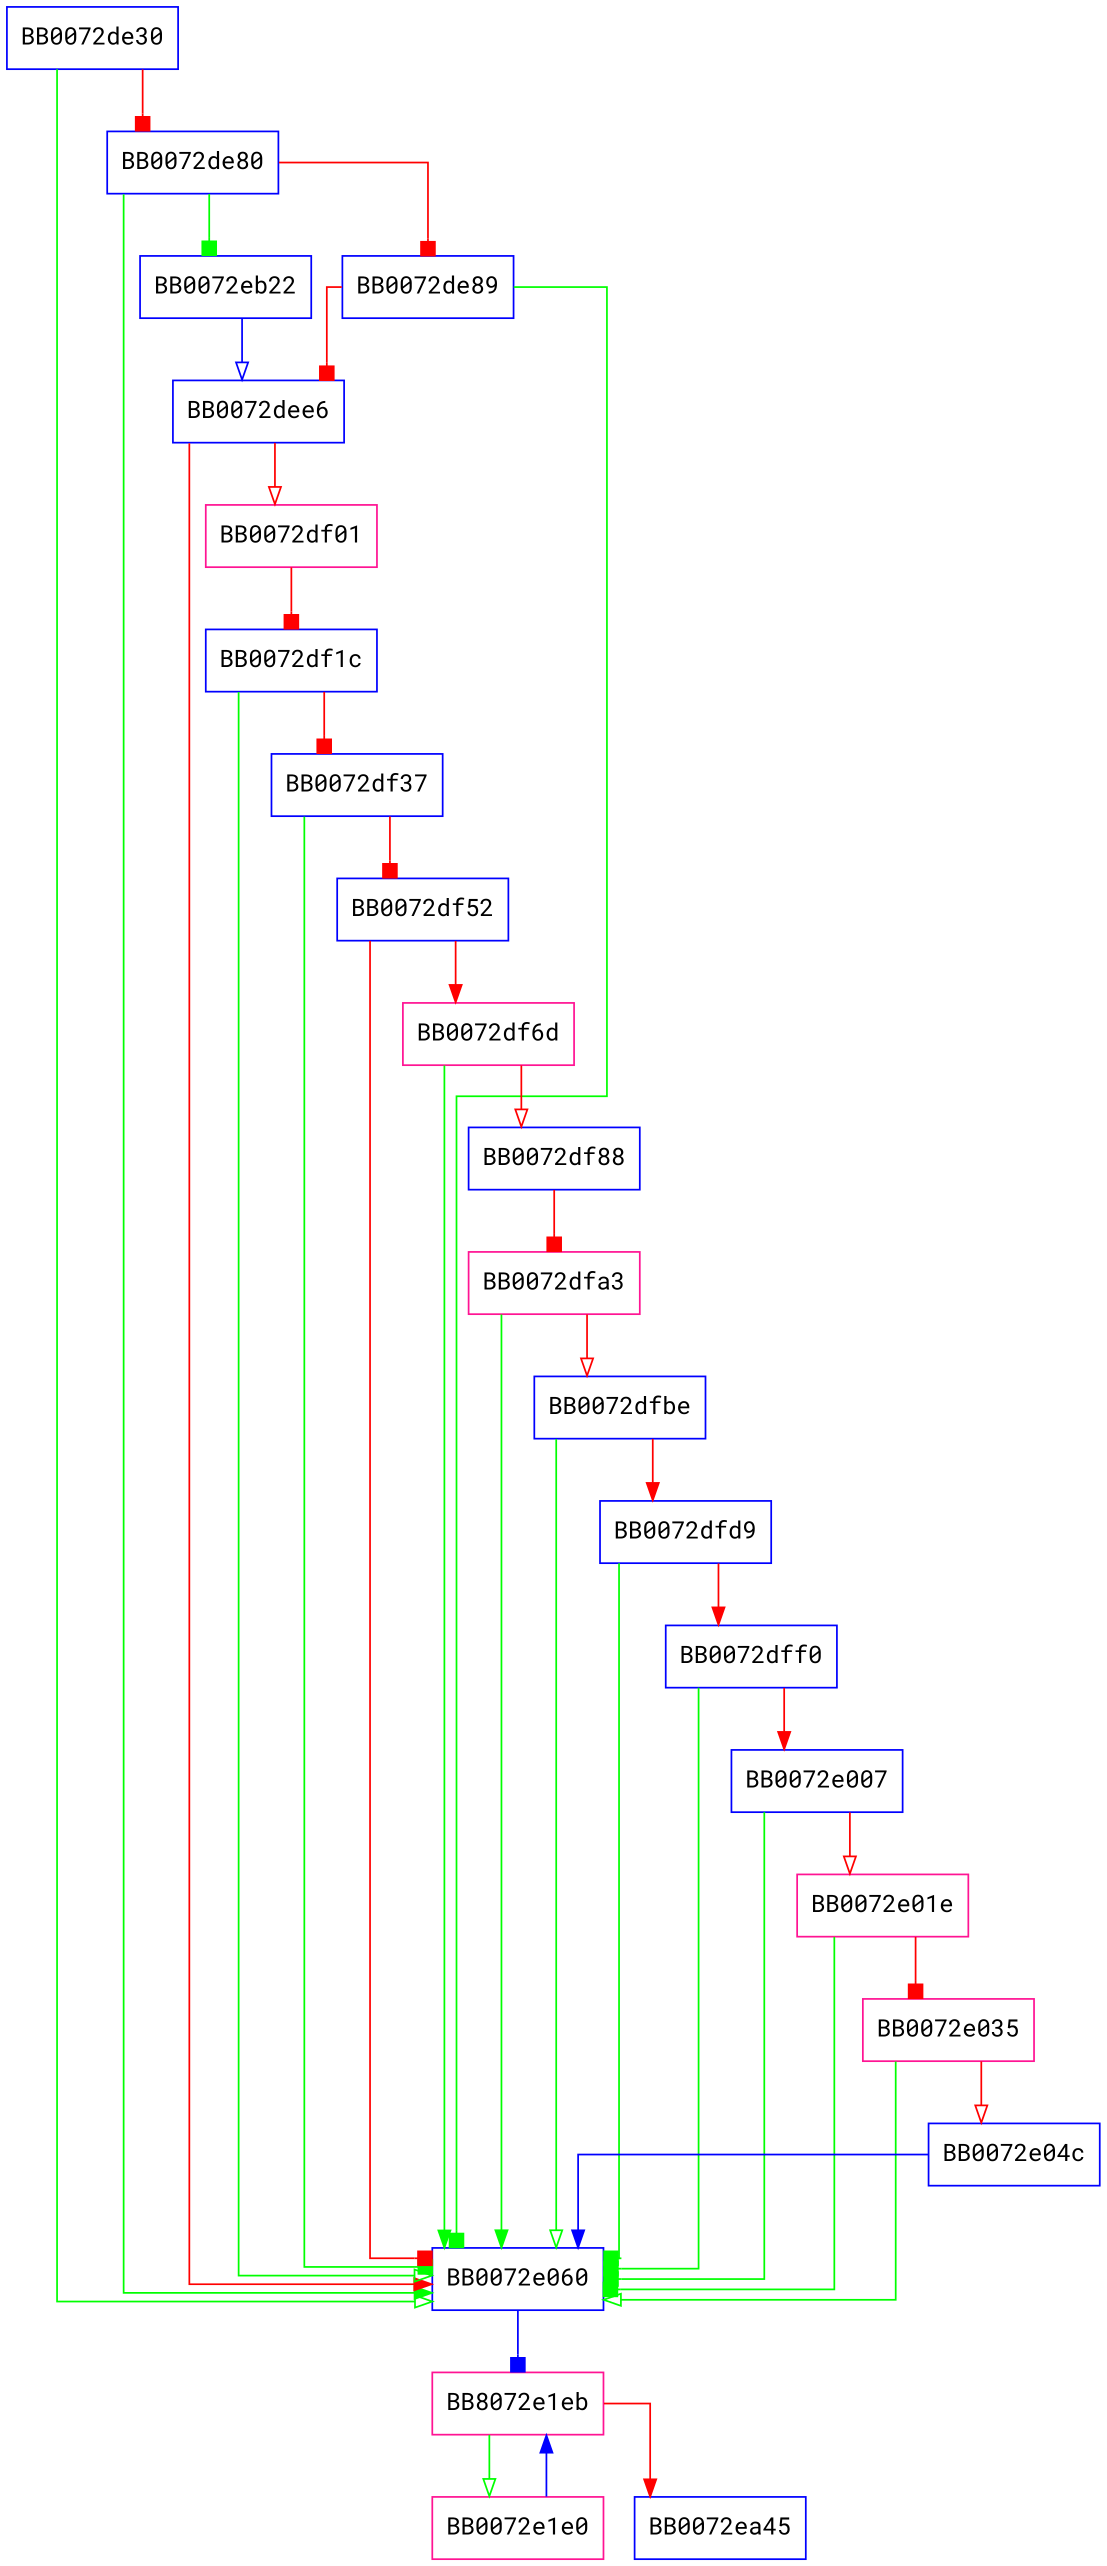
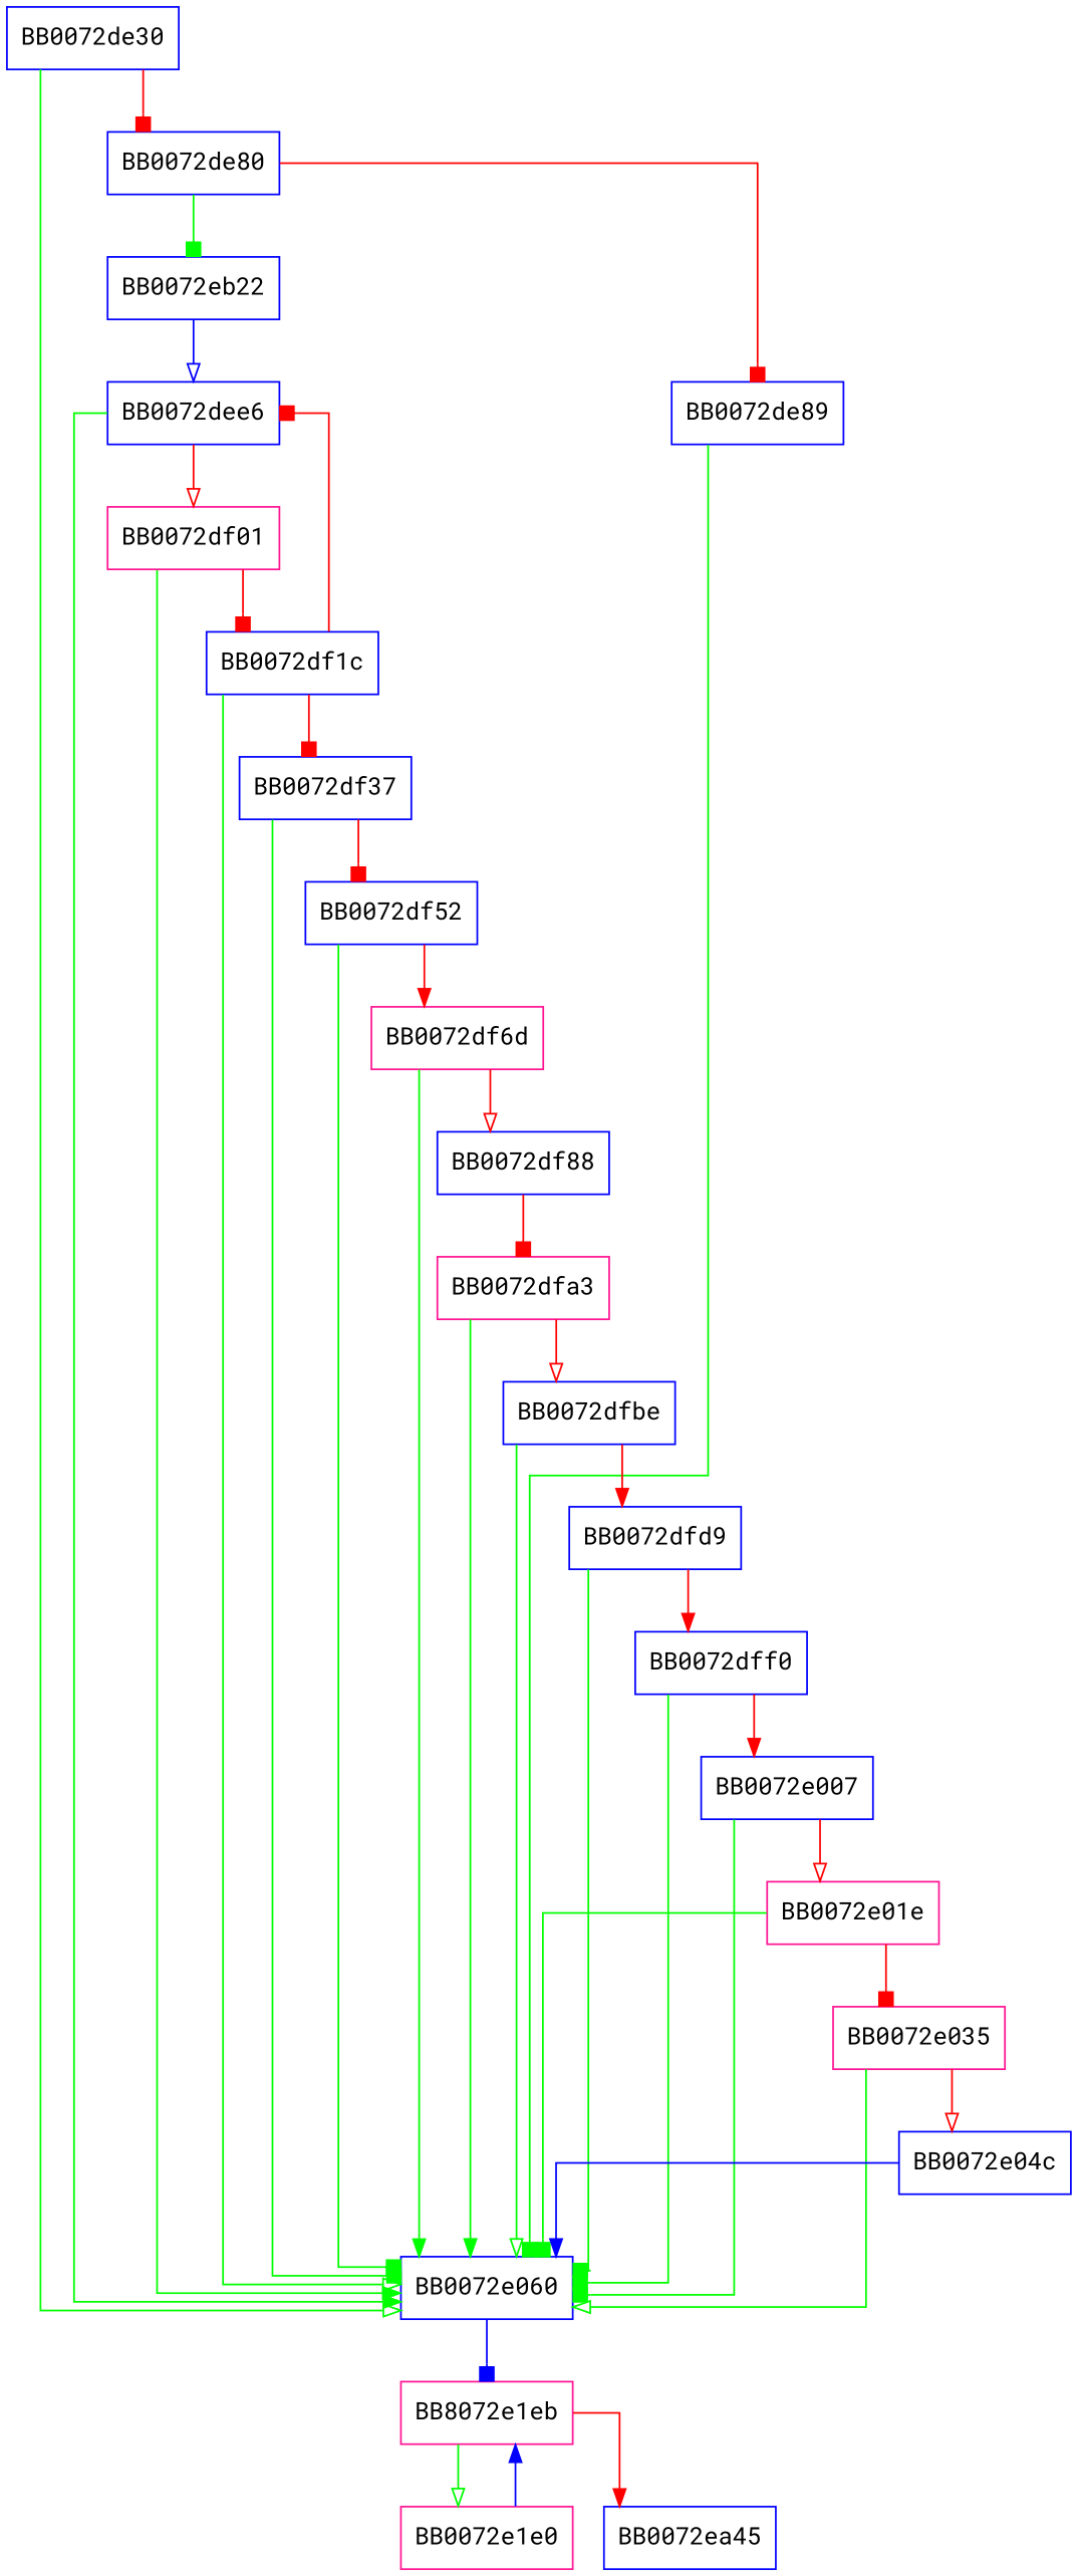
  digraph {
    fontname="Roboto Mono"
    splines=ortho
    node [color=blue fontname="Roboto Mono" shape=box]
    edge [arrowhead=box color=red fontname="Roboto Mono"]
    BB0072de30
    BB0072e060
    BB0072de80
    n4 [color=deeppink label=BB8072e1eb]
    BB0072eb22
    BB0072de89
    BB0072e1e0 [color=deeppink]
    BB0072ea45
    BB0072dee6
    BB0072df01 [color=deeppink]
    BB0072df1c
    BB0072df37
    BB0072df52
    BB0072df6d [color=deeppink]
    BB0072df88
    BB0072dfa3 [color=deeppink]
    BB0072dfbe
    BB0072dfd9
    BB0072dff0
    BB0072e007
    BB0072e01e [color=deeppink]
    BB0072e035 [color=deeppink]
    BB0072e04c
    BB0072de30 -> BB0072e060 [arrowhead=onormal color=green]
    BB0072de30 -> BB0072de80
    BB0072e060 -> n4 [color=blue]
    BB0072de80 -> BB0072eb22 [color=green]
    BB0072de80 -> BB0072de89
    n4 -> BB0072e1e0 [arrowhead=onormal color=green]
    n4 -> BB0072ea45 [arrowhead=normal]
    BB0072eb22 -> BB0072dee6 [arrowhead=onormal color=blue]
    BB0072de89 -> BB0072e060 [color=green]
-   BB0072de89 -> BB0072dee6
+   BB0072df1c -> BB0072dee6
    BB0072e1e0 -> n4 [arrowhead=normal color=blue]
-   BB0072dee6 -> BB0072e060 [arrowhead=normal]
+   BB0072dee6 -> BB0072e060 [arrowhead=normal color=green]
    BB0072dee6 -> BB0072df01 [arrowhead=onormal]
-   BB0072de80 -> BB0072e060 [arrowhead=normal color=green]
+   BB0072df01 -> BB0072e060 [arrowhead=normal color=green]
    BB0072df01 -> BB0072df1c
    BB0072df1c -> BB0072e060 [arrowhead=onormal color=green]
    BB0072df1c -> BB0072df37
    BB0072df37 -> BB0072e060 [color=green]
    BB0072df37 -> BB0072df52
-   BB0072df52 -> BB0072e060
+   BB0072df52 -> BB0072e060 [color=green]
    BB0072df52 -> BB0072df6d [arrowhead=normal]
    BB0072df6d -> BB0072e060 [arrowhead=normal color=green]
    BB0072df6d -> BB0072df88 [arrowhead=onormal]
    BB0072df88 -> BB0072dfa3
    BB0072dfa3 -> BB0072e060 [arrowhead=normal color=green]
    BB0072dfa3 -> BB0072dfbe [arrowhead=onormal]
    BB0072dfbe -> BB0072e060 [arrowhead=onormal color=green]
    BB0072dfbe -> BB0072dfd9 [arrowhead=normal]
    BB0072dfd9 -> BB0072e060 [color=green]
    BB0072dfd9 -> BB0072dff0 [arrowhead=normal]
    BB0072dff0 -> BB0072e060 [color=green]
    BB0072dff0 -> BB0072e007 [arrowhead=normal]
    BB0072e007 -> BB0072e060 [color=green]
    BB0072e007 -> BB0072e01e [arrowhead=onormal]
    BB0072e01e -> BB0072e060 [color=green]
    BB0072e01e -> BB0072e035
    BB0072e035 -> BB0072e060 [arrowhead=onormal color=green]
    BB0072e035 -> BB0072e04c [arrowhead=onormal]
    BB0072e04c -> BB0072e060 [arrowhead=normal color=blue]
  }
